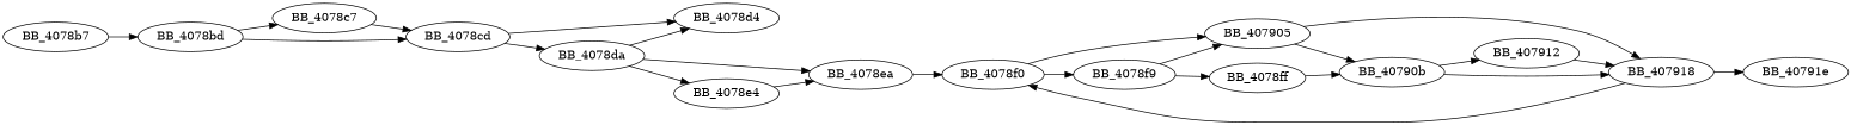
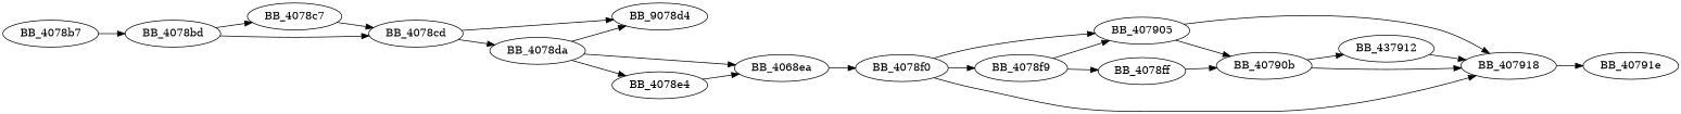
  digraph {
    rankdir=LR
    BB_4078b7
    BB_4078bd
    BB_4078c7
    BB_4078cd
-   BB_4078d4
+   BB_4078d4 [label=BB_9078d4]
    BB_4078da
    BB_4078e4
-   BB_4078ea
+   BB_4078ea [label=BB_4068ea]
    BB_4078f0
    BB_4078f9
    BB_407905
    BB_4078ff
    BB_40790b
    BB_407918
-   BB_407912
+   BB_407912 [label=BB_437912]
    BB_40791e
    BB_4078b7 -> BB_4078bd
    BB_4078bd -> BB_4078c7
    BB_4078bd -> BB_4078cd
    BB_4078c7 -> BB_4078cd
    BB_4078cd -> BB_4078d4
    BB_4078cd -> BB_4078da
    BB_4078da -> BB_4078d4
    BB_4078da -> BB_4078e4
    BB_4078da -> BB_4078ea
    BB_4078e4 -> BB_4078ea
    BB_4078ea -> BB_4078f0
    BB_4078f0 -> BB_4078f9
    BB_4078f0 -> BB_407905
    BB_4078f9 -> BB_407905
    BB_4078f9 -> BB_4078ff
    BB_407905 -> BB_40790b
    BB_407905 -> BB_407918
    BB_4078ff -> BB_40790b
    BB_40790b -> BB_407918
    BB_40790b -> BB_407912
-   BB_407918 -> BB_4078f0
+   BB_4078f0 -> BB_407918
    BB_407918 -> BB_40791e
    BB_407912 -> BB_407918
  }
